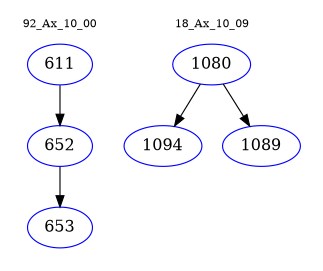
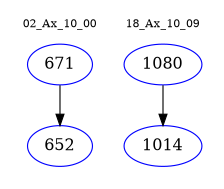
  digraph {
    node [color=blue]
    edge [color=black]
    n1 [label=652]
-   n2 [label=653]
-   n3 [label=611]
+   n3 [label=671]
    n4 [label=1080]
-   n5 [label=1094]
-   n6 [label=1089]
+   n5 [label=1014]
    subgraph cluster_1 {
      color=white
      fontsize=10
-     label="92_Ax_10_00"
+     label="02_Ax_10_00"
      n1
-     n2
      n3
    }
    subgraph cluster_2 {
      color=white
      fontsize=10
      label="18_Ax_10_09"
      n4
      n5
-     n6
    }
-   n1 -> n2
    n3 -> n1
    n4 -> n5
-   n4 -> n6
  }
